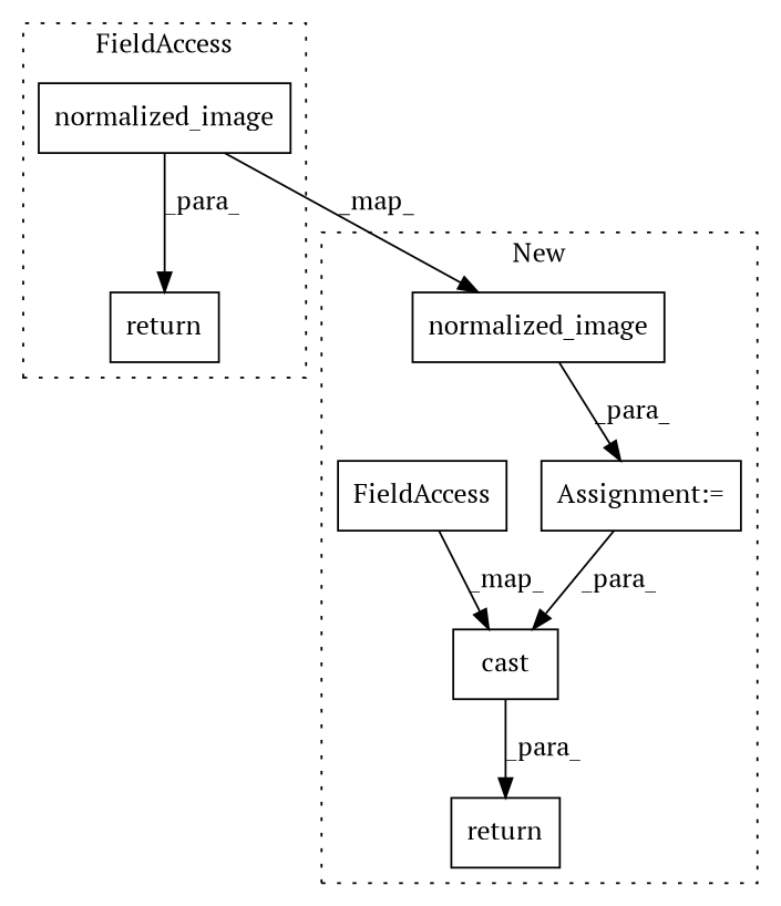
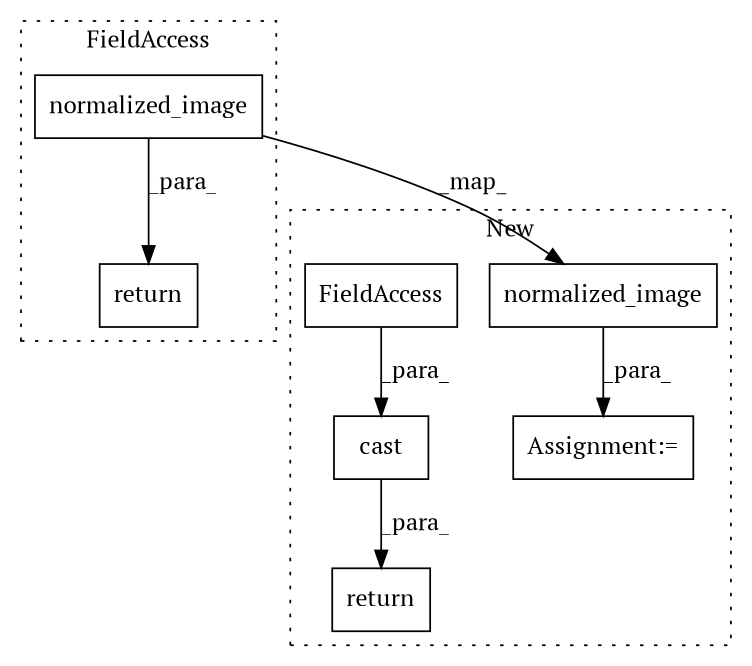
  digraph {
    fontname="PT Serif"
    node [a=32 fontname="PT Serif" l="17,1" shape=box]
    edge [fontname="PT Serif"]
    n1 [label=normalized_image s="12575,12597"]
    n2 [a=41 l=7 label=return s=12568]
    n3 [label=normalized_image s="12599,12621"]
    n4 [l="5,1" label=cast s="12646,12672"]
    n5 [a=22 l=10 label=FieldAccess s=12662]
    n6 [a=7 l=1 label="Assignment:=" s=12598]
    n7 [a=41 l=7 label=return s=12628]
    subgraph cluster_1 {
      label=FieldAccess
      style=dotted
      n1
      n2
    }
    subgraph cluster_2 {
      label=New
      style=dotted
      n3
      n4
      n5
      n6
      n7
    }
    n1 -> n2 [label=_para_]
    n1 -> n3 [label=_map_]
    n3 -> n6 [label=_para_]
    n4 -> n7 [label=_para_]
-   n5 -> n4 [label=_map_]
-   n6 -> n4 [label=_para_]
+   n5 -> n4 [label=_para_]
  }
